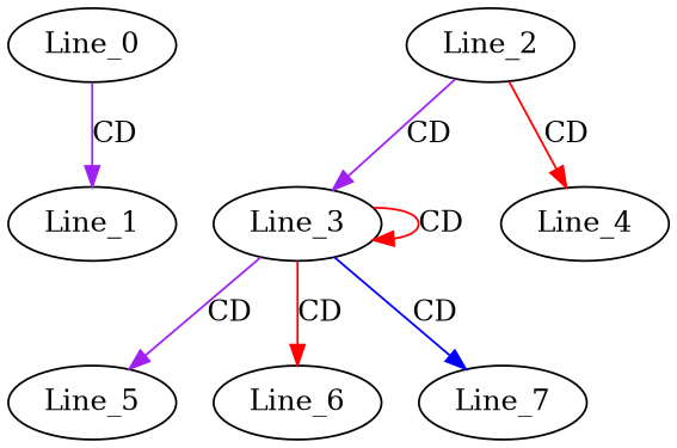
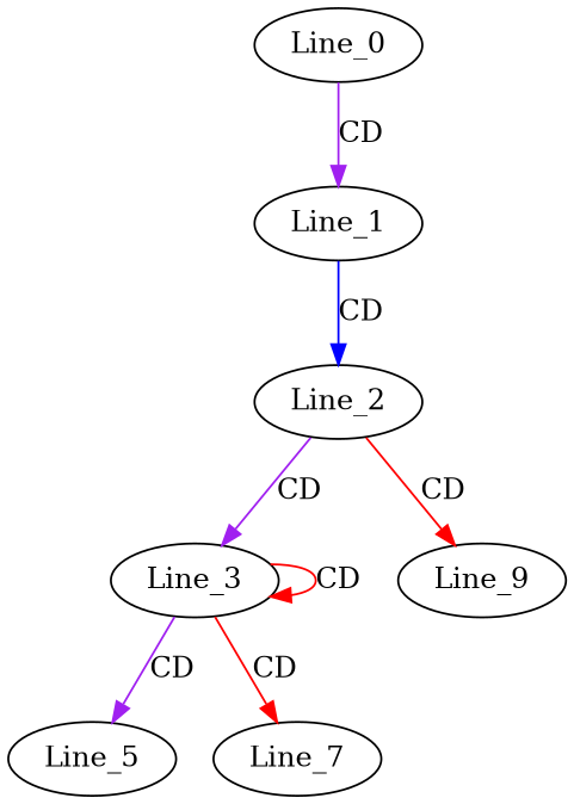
  digraph {
    edge [color=purple]
    Line_0
    Line_1
    Line_2
    Line_3
-   Line_9 [label=Line_4]
+   Line_9
    Line_5
-   Line_6
    Line_7
    Line_0 -> Line_1 [label=CD]
+   Line_1 -> Line_2 [color=blue label=CD]
    Line_2 -> Line_3 [label=CD]
    Line_2 -> Line_9 [color=red label=CD]
    Line_3 -> Line_3 [color=red label=CD]
    Line_3 -> Line_5 [label=CD]
-   Line_3 -> Line_6 [color=red label=CD]
-   Line_3 -> Line_7 [color=blue label=CD]
+   Line_3 -> Line_7 [color=red label=CD]
  }
